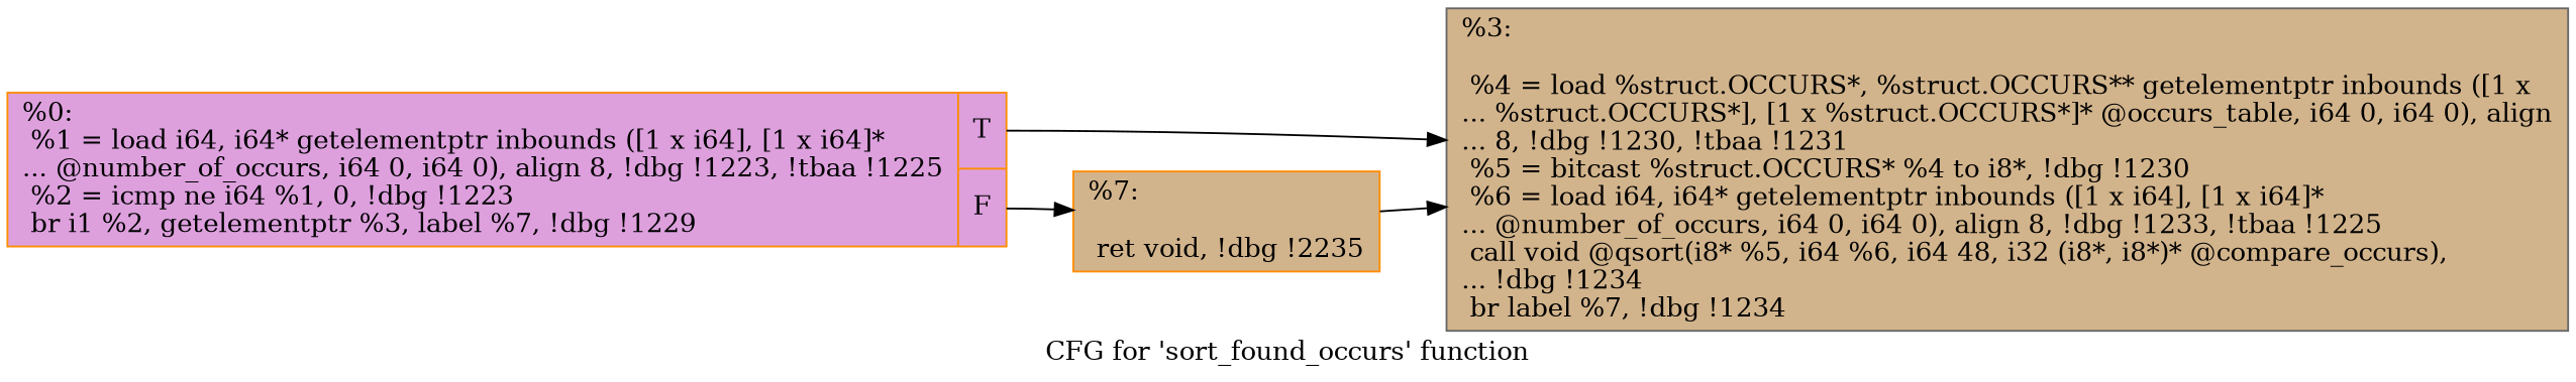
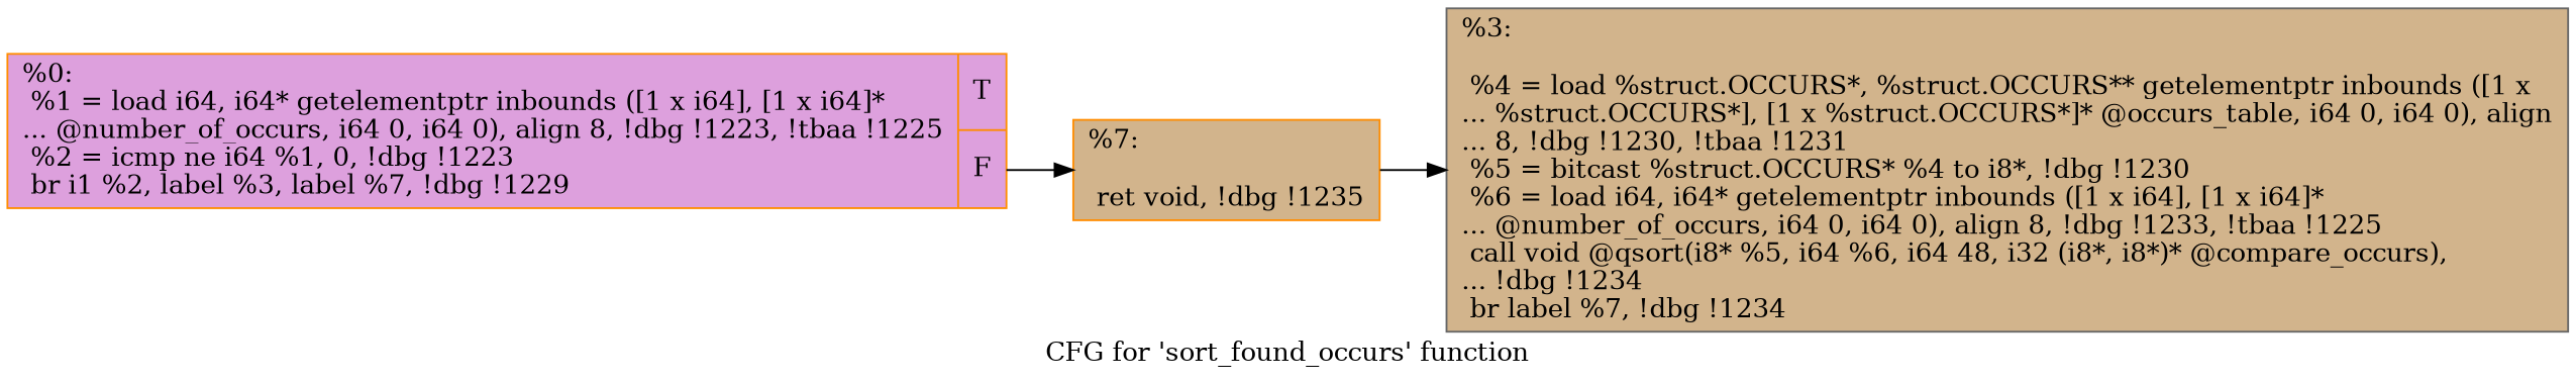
  digraph {
    label="CFG for 'sort_found_occurs' function"
    rankdir=LR
    node [color=darkorange fillcolor=tan shape=record style=filled]
-   n1 [fillcolor=plum label="{%0:\l  %1 = load i64, i64* getelementptr inbounds ([1 x i64], [1 x i64]*\l... @number_of_occurs, i64 0, i64 0), align 8, !dbg !1223, !tbaa !1225\l  %2 = icmp ne i64 %1, 0, !dbg !1223\l  br i1 %2, getelementptr %3, label %7, !dbg !1229\l|{<s0>T|<s1>F}}"]
+   n1 [fillcolor=plum label="{%0:\l  %1 = load i64, i64* getelementptr inbounds ([1 x i64], [1 x i64]*\l... @number_of_occurs, i64 0, i64 0), align 8, !dbg !1223, !tbaa !1225\l  %2 = icmp ne i64 %1, 0, !dbg !1223\l  br i1 %2, label %3, label %7, !dbg !1229\l|{<s0>T|<s1>F}}"]
    n2 [color=gray40 label="{%3:\l\l  %4 = load %struct.OCCURS*, %struct.OCCURS** getelementptr inbounds ([1 x\l... %struct.OCCURS*], [1 x %struct.OCCURS*]* @occurs_table, i64 0, i64 0), align\l... 8, !dbg !1230, !tbaa !1231\l  %5 = bitcast %struct.OCCURS* %4 to i8*, !dbg !1230\l  %6 = load i64, i64* getelementptr inbounds ([1 x i64], [1 x i64]*\l... @number_of_occurs, i64 0, i64 0), align 8, !dbg !1233, !tbaa !1225\l  call void @qsort(i8* %5, i64 %6, i64 48, i32 (i8*, i8*)* @compare_occurs),\l... !dbg !1234\l  br label %7, !dbg !1234\l}"]
-   n3 [label="{%7:\l\l  ret void, !dbg !2235\l}"]
-   n1 -> n2 [tailport=s0]
+   n3 [label="{%7:\l\l  ret void, !dbg !1235\l}"]
    n1 -> n3 [tailport=s1]
    n3 -> n2
  }
